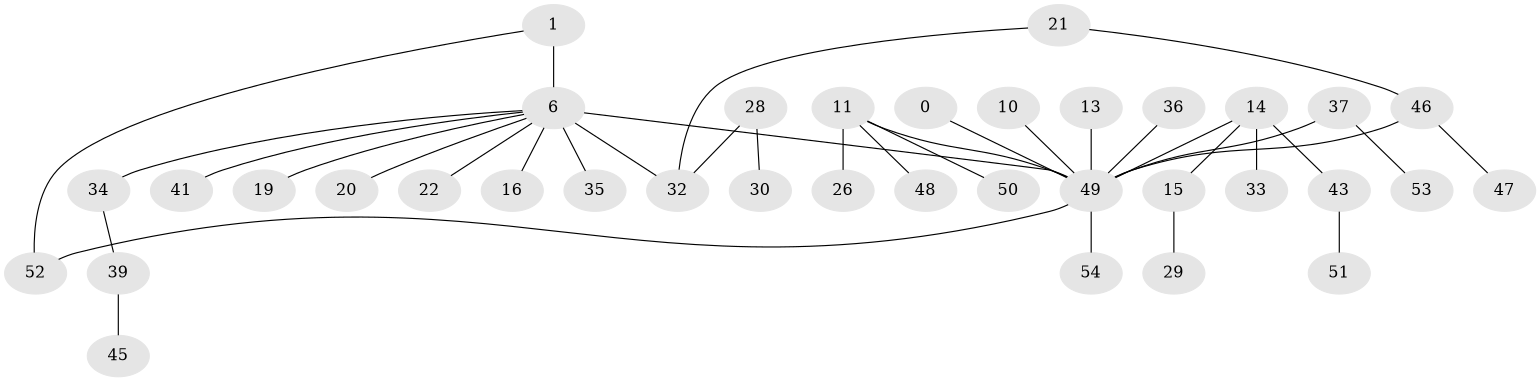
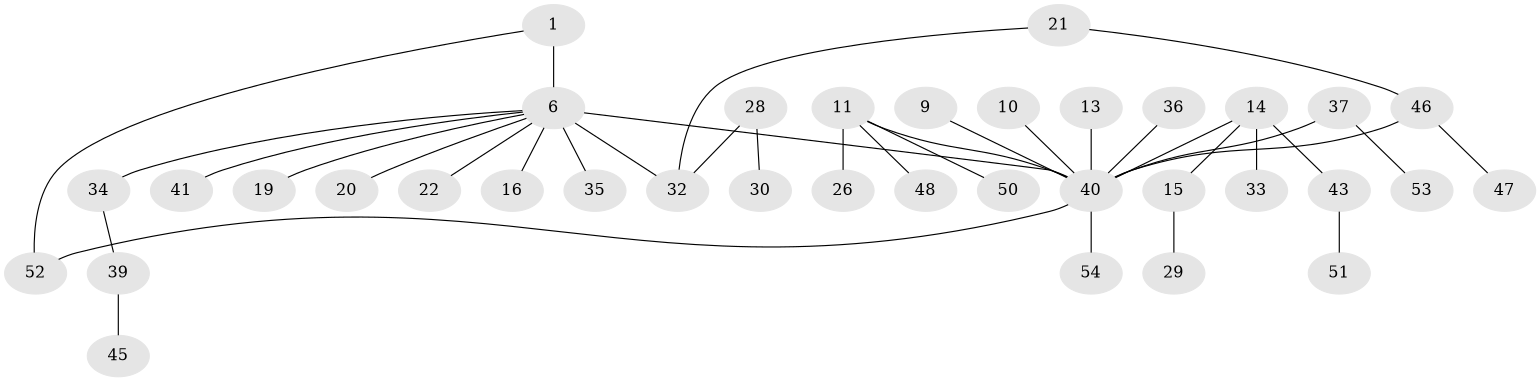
  graph {
    node [color=gray90 style=filled]
    6 [super="+2"]
    16
    19
    20
    22
    32 [super="+18"]
    34 [super="+27"]
    35
    41
-   49 [super="+3+44+42"]
+   49 [super="+3+44+42" label=40]
    1
    52 [super="+40"]
    39
    54
-   9 [label=0]
+   9
    10
    26 [super="+12"]
    11
    48
    50
    14 [super="+7"]
    n22 [label=15]
    33
    43 [super="+15"]
    29
    51
    21
    46 [super="+31+13"]
    47
    n30 [label=13 super="+8"]
    28
    30
    45
    36
    37
    53
    6 -- 16 [weight=2]
    6 -- 19
    6 -- 20
    6 -- 22
    6 -- 32 [weight=2]
    6 -- 34
    6 -- 35
    6 -- 41
    6 -- 49 [weight=5]
    34 -- 39
    49 -- 52
    49 -- 54
    1 -- 6 [weight=2]
    1 -- 52
    39 -- 45
    9 -- 49
    10 -- 49
    11 -- 49
    11 -- 26 [weight=2]
    11 -- 48
    11 -- 50
    14 -- 49 [weight=2]
    14 -- n22
    14 -- 33
    14 -- 43
    n22 -- 29
    43 -- 51
    21 -- 32
    21 -- 46
    46 -- 49 [weight=2]
    46 -- 47
    n30 -- 49 [weight=2]
    28 -- 32
    28 -- 30
    36 -- 49
    37 -- 49
    37 -- 53
  }
